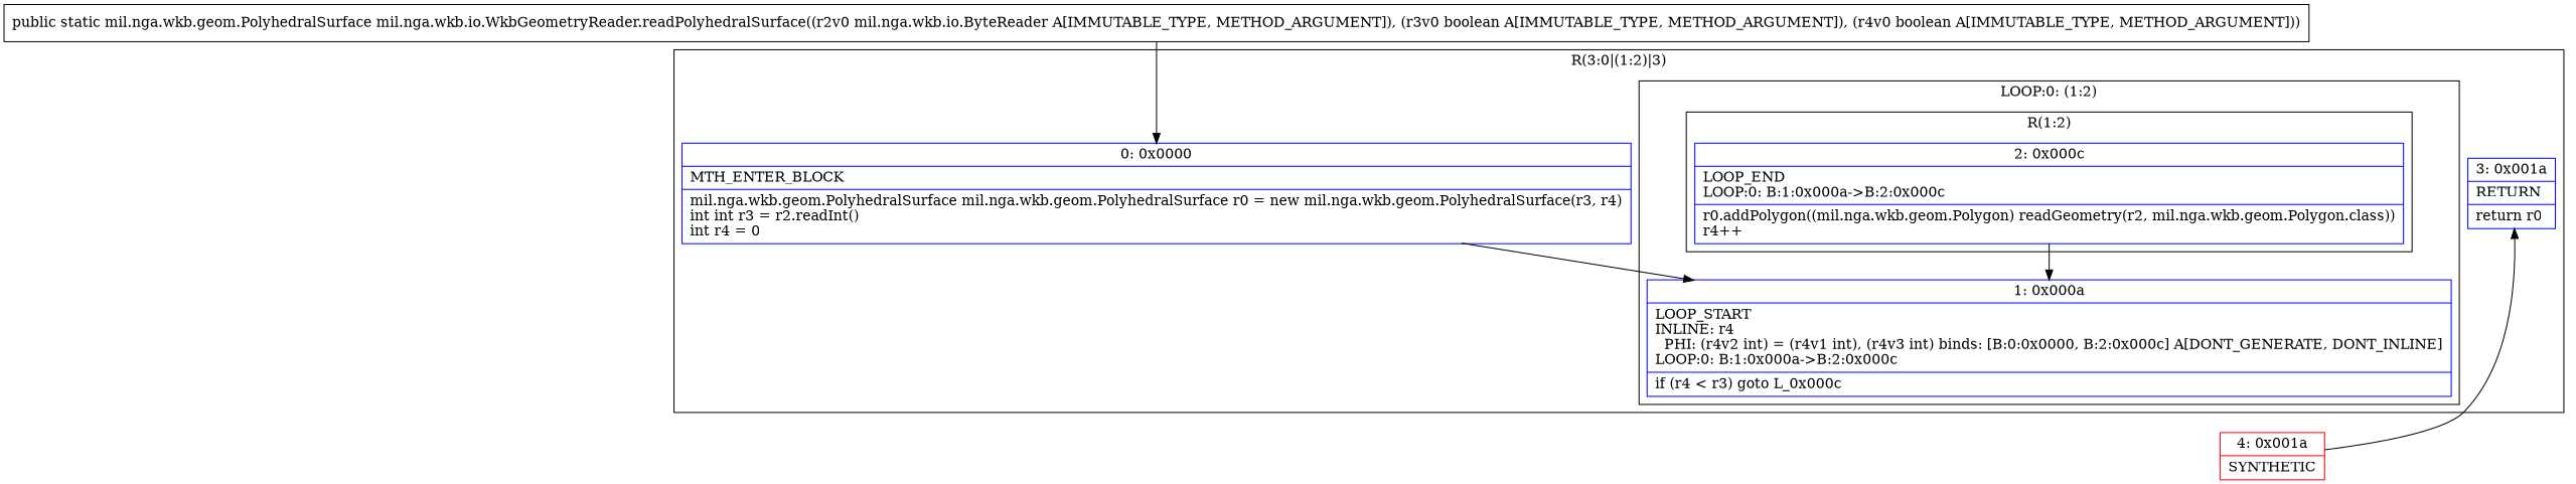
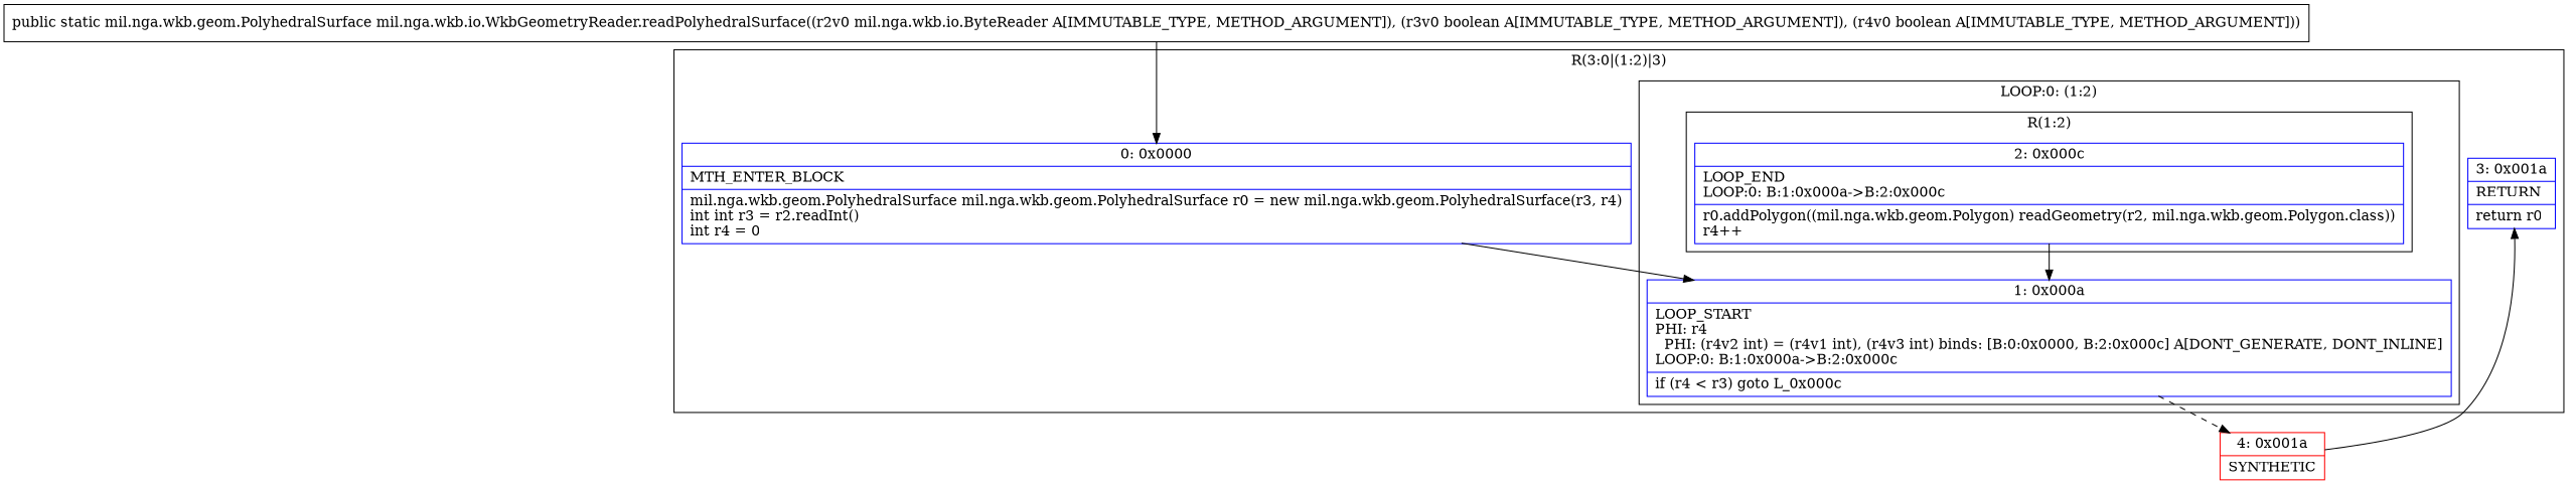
  digraph {
    node [color=blue shape=record]
    n1 [label="{2\:\ 0x000c|LOOP_END\lLOOP:0: B:1:0x000a\-\>B:2:0x000c\l|r0.addPolygon((mil.nga.wkb.geom.Polygon) readGeometry(r2, mil.nga.wkb.geom.Polygon.class))\lr4++\l}"]
-   n2 [label="{1\:\ 0x000a|LOOP_START\lINLINE: r4 \l  PHI: (r4v2 int) = (r4v1 int), (r4v3 int) binds: [B:0:0x0000, B:2:0x000c] A[DONT_GENERATE, DONT_INLINE]\lLOOP:0: B:1:0x000a\-\>B:2:0x000c\l|if (r4 \< r3) goto L_0x000c\l}"]
+   n2 [label="{1\:\ 0x000a|LOOP_START\lPHI: r4 \l  PHI: (r4v2 int) = (r4v1 int), (r4v3 int) binds: [B:0:0x0000, B:2:0x000c] A[DONT_GENERATE, DONT_INLINE]\lLOOP:0: B:1:0x000a\-\>B:2:0x000c\l|if (r4 \< r3) goto L_0x000c\l}"]
    n3 [label="{0\:\ 0x0000|MTH_ENTER_BLOCK\l|mil.nga.wkb.geom.PolyhedralSurface mil.nga.wkb.geom.PolyhedralSurface r0 = new mil.nga.wkb.geom.PolyhedralSurface(r3, r4)\lint int r3 = r2.readInt()\lint r4 = 0\l}"]
    n4 [label="{3\:\ 0x001a|RETURN\l|return r0\l}"]
    n5 [color=red label="{4\:\ 0x001a|SYNTHETIC\l}"]
    n6 [label="{public static mil.nga.wkb.geom.PolyhedralSurface mil.nga.wkb.io.WkbGeometryReader.readPolyhedralSurface((r2v0 mil.nga.wkb.io.ByteReader A[IMMUTABLE_TYPE, METHOD_ARGUMENT]), (r3v0 boolean A[IMMUTABLE_TYPE, METHOD_ARGUMENT]), (r4v0 boolean A[IMMUTABLE_TYPE, METHOD_ARGUMENT])) }" color=""]
    subgraph cluster_1 {
      label="R(3:0|(1:2)|3)"
      n3
      n4
      subgraph cluster_2 {
        label="LOOP:0: (1:2)"
        n2
        subgraph cluster_3 {
          label="R(1:2)"
          n1
        }
      }
    }
    n1 -> n2
+   n2 -> n5 [style=dashed]
    n3 -> n2
    n5 -> n4
    n6 -> n3
  }
